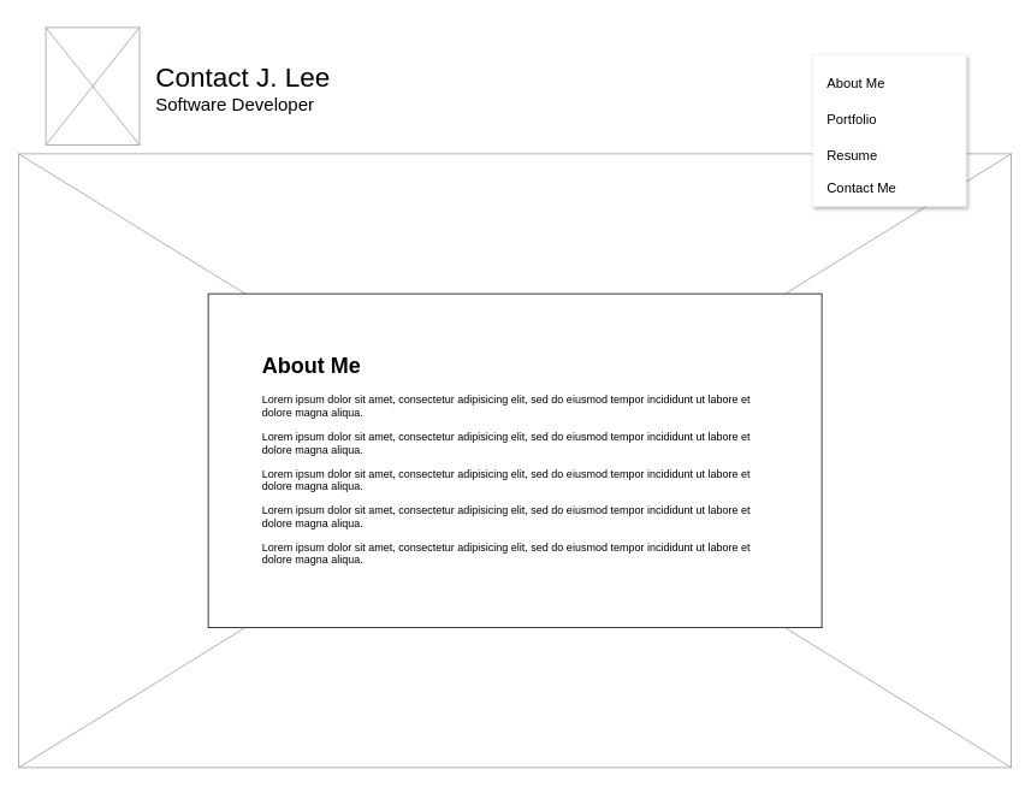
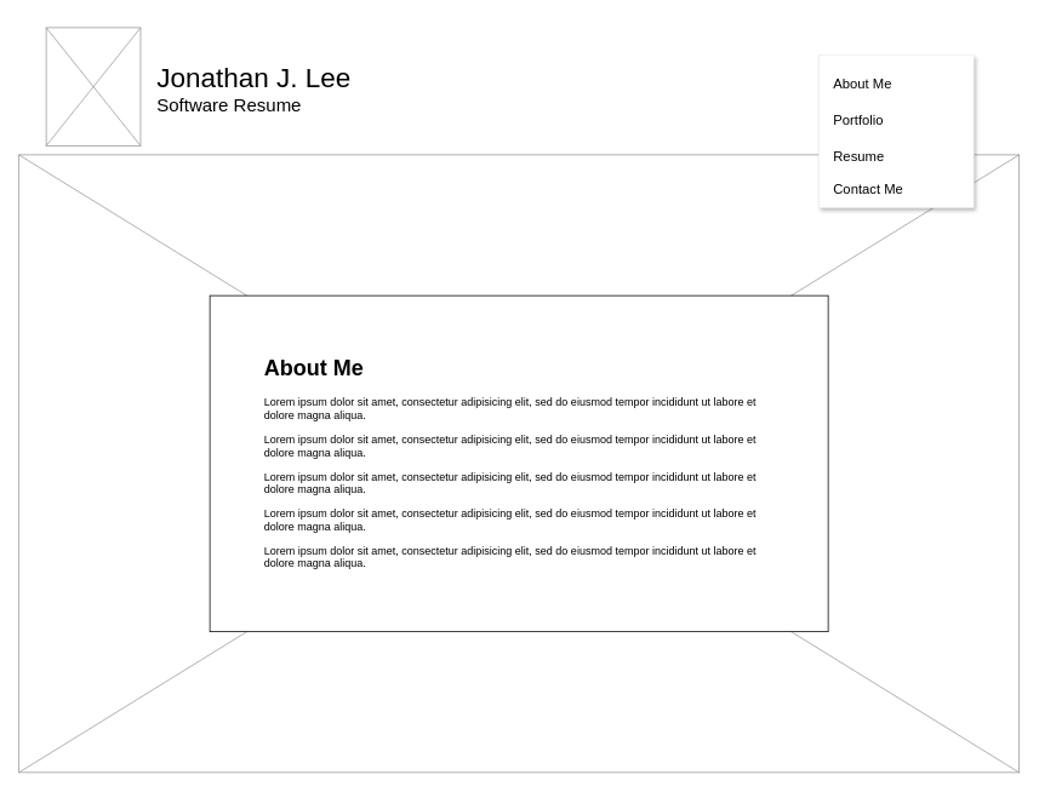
  <mxCell id="0" />
  <mxCell id="1" parent="0" />
  <mxCell id="2" value="" style="verticalLabelPosition=bottom;shadow=0;dashed=0;align=center;html=1;verticalAlign=top;strokeWidth=1;shape=mxgraph.mockup.graphics.simpleIcon;strokeColor=#999999;fontSize=20;" parent="1" vertex="1"><mxGeometry y="170" width="1100" height="680" as="geometry" x="20" /></mxCell>
- <mxCell id="3" value="Contact J. Lee" style="text;html=1;strokeColor=none;fillColor=none;align=left;verticalAlign=middle;whiteSpace=wrap;rounded=0;fontSize=30;" parent="1" vertex="1"><mxGeometry x="170" y="65" width="225" height="40" as="geometry" /></mxCell>
- <mxCell id="4" value="Software Developer" style="text;html=1;strokeColor=none;fillColor=none;align=left;verticalAlign=middle;whiteSpace=wrap;rounded=0;fontSize=20;" parent="1" vertex="1"><mxGeometry x="170" y="105" width="185" height="20" as="geometry" /></mxCell>
+ <mxCell id="3" value="Jonathan J. Lee" style="text;html=1;strokeColor=none;fillColor=none;align=left;verticalAlign=middle;whiteSpace=wrap;rounded=0;fontSize=30;" parent="1" vertex="1"><mxGeometry x="170" y="65" width="225" height="40" as="geometry" /></mxCell>
+ <mxCell id="4" value="Software Resume" style="text;html=1;strokeColor=none;fillColor=none;align=left;verticalAlign=middle;whiteSpace=wrap;rounded=0;fontSize=20;" parent="1" vertex="1"><mxGeometry x="170" y="105" width="185" height="20" as="geometry" /></mxCell>
  <mxCell id="5" value="" style="shape=image;html=1;verticalAlign=top;verticalLabelPosition=bottom;labelBackgroundColor=#ffffff;imageAspect=0;aspect=fixed;image=https://cdn4.iconfinder.com/data/icons/wirecons-free-vector-icons/32/menu-alt-128.png;fontSize=20;align=left;" parent="1" vertex="1"><mxGeometry x="1070" y="20" width="28" height="28" as="geometry" /></mxCell>
  <mxCell id="6" value="" style="perimeter=none;dashed=0;shape=rect;fillColor=#ffffff;strokeColor=#eeeeee;shadow=1;fontSize=20;align=left;" parent="1" vertex="1"><mxGeometry x="900" y="60" width="170" height="168" as="geometry" /></mxCell>
  <mxCell id="7" value="Portfolio" style="text;verticalAlign=middle;fontSize=15;spacing=16;resizeWidth=1;" parent="6" vertex="1"><mxGeometry width="170" height="42" relative="1" as="geometry"><mxPoint y="50" as="offset" /></mxGeometry></mxCell>
  <mxCell id="8" value="Resume" style="text;verticalAlign=middle;fontSize=15;spacing=16;resizeWidth=1;" parent="6" vertex="1"><mxGeometry width="170" height="42" relative="1" as="geometry"><mxPoint y="90" as="offset" /></mxGeometry></mxCell>
  <mxCell id="9" value="About Me" style="text;verticalAlign=middle;fontSize=15;spacing=16;resizeWidth=1;" parent="6" vertex="1"><mxGeometry width="170" height="42" relative="1" as="geometry"><mxPoint y="10" as="offset" /></mxGeometry></mxCell>
  <mxCell id="10" value="Contact Me" style="text;verticalAlign=middle;fontSize=15;spacing=16;resizeWidth=1;" parent="6" vertex="1"><mxGeometry width="170" height="42" relative="1" as="geometry"><mxPoint y="126" as="offset" /></mxGeometry></mxCell>
  <mxCell id="11" value="" style="verticalLabelPosition=bottom;shadow=0;dashed=0;align=center;html=1;verticalAlign=top;strokeWidth=1;shape=mxgraph.mockup.graphics.simpleIcon;strokeColor=#999999;fontSize=20;" parent="1" vertex="1"><mxGeometry x="50" y="30" width="103.8" height="130" as="geometry" /></mxCell>
  <mxCell id="12" value="" style="rounded=0;whiteSpace=wrap;html=1;" vertex="1" parent="1"><mxGeometry x="230" y="325" width="680" height="370" as="geometry" /></mxCell>
  <mxCell id="13" value="&lt;h1&gt;About Me&lt;/h1&gt;&lt;p&gt;Lorem ipsum dolor sit amet, consectetur adipisicing elit, sed do eiusmod tempor incididunt ut labore et dolore magna aliqua.&lt;/p&gt;&lt;p&gt;Lorem ipsum dolor sit amet, consectetur adipisicing elit, sed do eiusmod tempor incididunt ut labore et dolore magna aliqua.&lt;br&gt;&lt;/p&gt;&lt;p&gt;Lorem ipsum dolor sit amet, consectetur adipisicing elit, sed do eiusmod tempor incididunt ut labore et dolore magna aliqua.&lt;br&gt;&lt;/p&gt;&lt;p&gt;Lorem ipsum dolor sit amet, consectetur adipisicing elit, sed do eiusmod tempor incididunt ut labore et dolore magna aliqua.&lt;br&gt;&lt;/p&gt;&lt;p&gt;Lorem ipsum dolor sit amet, consectetur adipisicing elit, sed do eiusmod tempor incididunt ut labore et dolore magna aliqua.&lt;br&gt;&lt;/p&gt;" style="text;html=1;strokeColor=none;fillColor=none;spacing=5;spacingTop=-20;whiteSpace=wrap;overflow=hidden;rounded=0;" vertex="1" parent="1"><mxGeometry x="285" y="385" width="570" height="250" as="geometry" /></mxCell>
